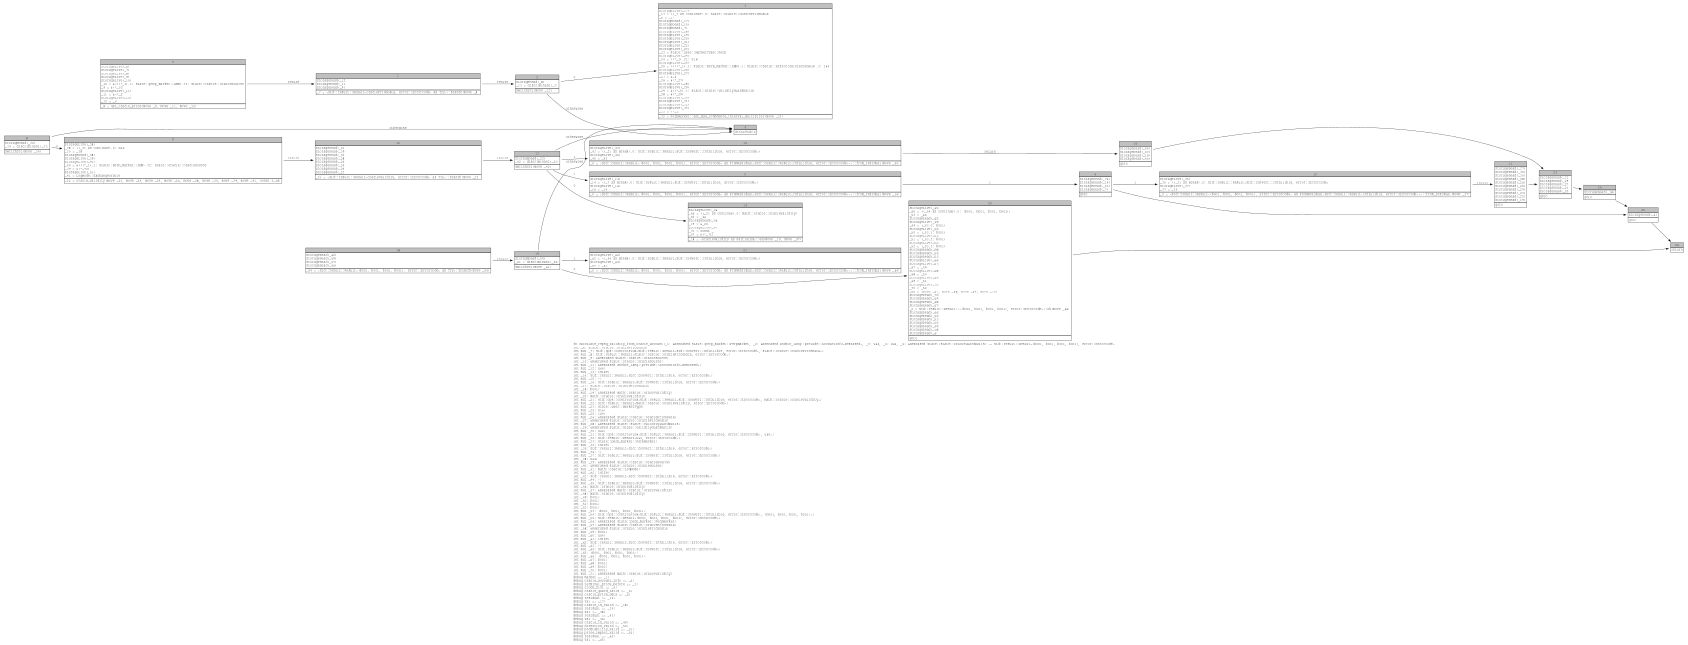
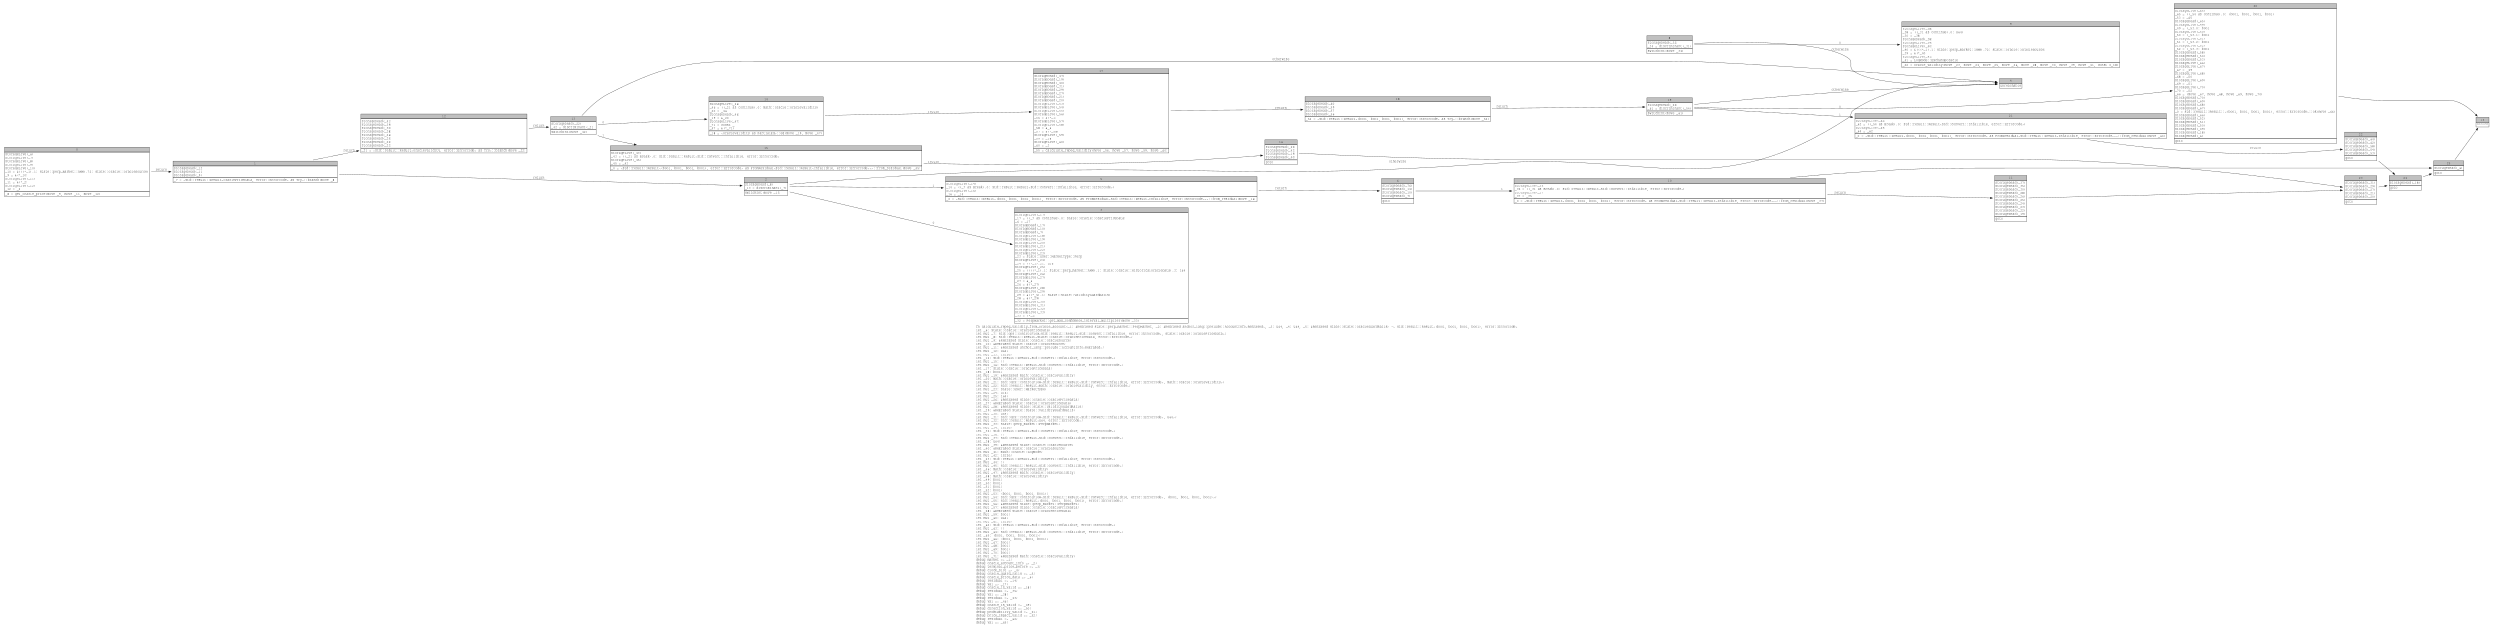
  digraph {
    fontname="Courier, monospace"
    label=<fn calculate_repeg_validity_from_oracle_account(_1: &amp;ReErased state::perp_market::PerpMarket, _2: &amp;ReErased anchor_lang::prelude::AccountInfo&lt;ReErased&gt;, _3: u64, _4: u64, _5: &amp;ReErased state::state::OracleGuardRails) -&gt; std::result::Result&lt;(bool, bool, bool, bool), error::ErrorCode&gt;<br align="left"/>let _6: state::oracle::OraclePriceData;<br align="left"/>let mut _7: std::ops::ControlFlow&lt;std::result::Result&lt;std::convert::Infallible, error::ErrorCode&gt;, state::oracle::OraclePriceData&gt;;<br align="left"/>let mut _8: std::result::Result&lt;state::oracle::OraclePriceData, error::ErrorCode&gt;;<br align="left"/>let mut _9: &amp;ReErased state::oracle::OracleSource;<br align="left"/>let _10: &amp;ReErased state::oracle::OracleSource;<br align="left"/>let mut _11: &amp;ReErased anchor_lang::prelude::AccountInfo&lt;ReErased&gt;;<br align="left"/>let mut _12: u64;<br align="left"/>let mut _13: isize;<br align="left"/>let _14: std::result::Result&lt;std::convert::Infallible, error::ErrorCode&gt;;<br align="left"/>let mut _15: !;<br align="left"/>let mut _16: std::result::Result&lt;std::convert::Infallible, error::ErrorCode&gt;;<br align="left"/>let _17: state::oracle::OraclePriceData;<br align="left"/>let _18: bool;<br align="left"/>let mut _19: &amp;ReErased math::oracle::OracleValidity;<br align="left"/>let _20: math::oracle::OracleValidity;<br align="left"/>let mut _21: std::ops::ControlFlow&lt;std::result::Result&lt;std::convert::Infallible, error::ErrorCode&gt;, math::oracle::OracleValidity&gt;;<br align="left"/>let mut _22: std::result::Result&lt;math::oracle::OracleValidity, error::ErrorCode&gt;;<br align="left"/>let mut _23: state::user::MarketType;<br align="left"/>let mut _24: u16;<br align="left"/>let mut _25: i64;<br align="left"/>let mut _26: &amp;ReErased state::oracle::OraclePriceData;<br align="left"/>let _27: &amp;ReErased state::oracle::OraclePriceData;<br align="left"/>let mut _28: &amp;ReErased state::state::ValidityGuardRails;<br align="left"/>let _29: &amp;ReErased state::state::ValidityGuardRails;<br align="left"/>let mut _30: u64;<br align="left"/>let mut _31: std::ops::ControlFlow&lt;std::result::Result&lt;std::convert::Infallible, error::ErrorCode&gt;, u64&gt;;<br align="left"/>let mut _32: std::result::Result&lt;u64, error::ErrorCode&gt;;<br align="left"/>let mut _33: state::perp_market::PerpMarket;<br align="left"/>let mut _34: isize;<br align="left"/>let _35: std::result::Result&lt;std::convert::Infallible, error::ErrorCode&gt;;<br align="left"/>let mut _36: !;<br align="left"/>let mut _37: std::result::Result&lt;std::convert::Infallible, error::ErrorCode&gt;;<br align="left"/>let _38: u64;<br align="left"/>let mut _39: &amp;ReErased state::oracle::OracleSource;<br align="left"/>let _40: &amp;ReErased state::oracle::OracleSource;<br align="left"/>let mut _41: math::oracle::LogMode;<br align="left"/>let mut _42: isize;<br align="left"/>let _43: std::result::Result&lt;std::convert::Infallible, error::ErrorCode&gt;;<br align="left"/>let mut _44: !;<br align="left"/>let mut _45: std::result::Result&lt;std::convert::Infallible, error::ErrorCode&gt;;<br align="left"/>let _46: math::oracle::OracleValidity;<br align="left"/>let mut _47: &amp;ReErased math::oracle::OracleValidity;<br align="left"/>let _48: math::oracle::OracleValidity;<br align="left"/>let _49: bool;<br align="left"/>let _50: bool;<br align="left"/>let _51: bool;<br align="left"/>let _52: bool;<br align="left"/>let mut _53: (bool, bool, bool, bool);<br align="left"/>let mut _54: std::ops::ControlFlow&lt;std::result::Result&lt;std::convert::Infallible, error::ErrorCode&gt;, (bool, bool, bool, bool)&gt;;<br align="left"/>let mut _55: std::result::Result&lt;(bool, bool, bool, bool), error::ErrorCode&gt;;<br align="left"/>let mut _56: &amp;ReErased state::perp_market::PerpMarket;<br align="left"/>let mut _57: &amp;ReErased state::oracle::OraclePriceData;<br align="left"/>let _58: &amp;ReErased state::oracle::OraclePriceData;<br align="left"/>let mut _59: bool;<br align="left"/>let mut _60: u64;<br align="left"/>let mut _61: isize;<br align="left"/>let _62: std::result::Result&lt;std::convert::Infallible, error::ErrorCode&gt;;<br align="left"/>let mut _63: !;<br align="left"/>let mut _64: std::result::Result&lt;std::convert::Infallible, error::ErrorCode&gt;;<br align="left"/>let _65: (bool, bool, bool, bool);<br align="left"/>let mut _66: (bool, bool, bool, bool);<br align="left"/>let mut _67: bool;<br align="left"/>let mut _68: bool;<br align="left"/>let mut _69: bool;<br align="left"/>let mut _70: bool;<br align="left"/>let mut _71: &amp;ReErased math::oracle::OracleValidity;<br align="left"/>debug market =&gt; _1;<br align="left"/>debug oracle_account_info =&gt; _2;<br align="left"/>debug terminal_price_before =&gt; _3;<br align="left"/>debug clock_slot =&gt; _4;<br align="left"/>debug oracle_guard_rails =&gt; _5;<br align="left"/>debug oracle_price_data =&gt; _6;<br align="left"/>debug residual =&gt; _14;<br align="left"/>debug val =&gt; _17;<br align="left"/>debug oracle_is_valid =&gt; _18;<br align="left"/>debug residual =&gt; _35;<br align="left"/>debug val =&gt; _38;<br align="left"/>debug residual =&gt; _43;<br align="left"/>debug val =&gt; _46;<br align="left"/>debug oracle_is_valid =&gt; _49;<br align="left"/>debug direction_valid =&gt; _50;<br align="left"/>debug profitability_valid =&gt; _51;<br align="left"/>debug price_impact_valid =&gt; _52;<br align="left"/>debug residual =&gt; _62;<br align="left"/>debug val =&gt; _65;<br align="left"/>>
    rankdir=LR
    node [fontname="Courier, monospace" shape=none]
    edge [fontname="Courier, monospace"]
    n1 [label=<<table border="0" cellborder="1" cellspacing="0"><tr><td bgcolor="gray" align="center" colspan="1">0</td></tr><tr><td align="left" balign="left">StorageLive(_6)<br/>StorageLive(_7)<br/>StorageLive(_8)<br/>StorageLive(_9)<br/>StorageLive(_10)<br/>_10 = &amp;(((*_1).1: state::perp_market::AMM).72: state::oracle::OracleSource)<br/>_9 = &amp;(*_10)<br/>StorageLive(_11)<br/>_11 = &amp;(*_2)<br/>StorageLive(_12)<br/>_12 = _4<br/></td></tr><tr><td align="left">_8 = get_oracle_price(move _9, move _11, move _12)</td></tr></table>>]
    n2 [label=<<table border="0" cellborder="1" cellspacing="0"><tr><td bgcolor="gray" align="center" colspan="1">1</td></tr><tr><td align="left" balign="left">StorageDead(_12)<br/>StorageDead(_11)<br/>StorageDead(_9)<br/></td></tr><tr><td align="left">_7 = &lt;std::result::Result&lt;OraclePriceData, error::ErrorCode&gt; as Try&gt;::branch(move _8)</td></tr></table>>]
    n3 [label=<<table border="0" cellborder="1" cellspacing="0"><tr><td bgcolor="gray" align="center" colspan="1">2</td></tr><tr><td align="left" balign="left">StorageDead(_8)<br/>_13 = discriminant(_7)<br/></td></tr><tr><td align="left">switchInt(move _13)</td></tr></table>>]
    n4 [label=<<table border="0" cellborder="1" cellspacing="0"><tr><td bgcolor="gray" align="center" colspan="1">3</td></tr><tr><td align="left" balign="left">StorageLive(_17)<br/>_17 = ((_7 as Continue).0: state::oracle::OraclePriceData)<br/>_6 = _17<br/>StorageDead(_17)<br/>StorageDead(_10)<br/>StorageDead(_7)<br/>StorageLive(_18)<br/>StorageLive(_19)<br/>StorageLive(_20)<br/>StorageLive(_21)<br/>StorageLive(_22)<br/>StorageLive(_23)<br/>_23 = state::user::MarketType::Perp<br/>StorageLive(_24)<br/>_24 = ((*_1).21: u16)<br/>StorageLive(_25)<br/>_25 = ((((*_1).1: state::perp_market::AMM).1: state::oracle::HistoricalOracleData).3: i64)<br/>StorageLive(_26)<br/>StorageLive(_27)<br/>_27 = &amp;_6<br/>_26 = &amp;(*_27)<br/>StorageLive(_28)<br/>StorageLive(_29)<br/>_29 = &amp;((*_5).1: state::state::ValidityGuardRails)<br/>_28 = &amp;(*_29)<br/>StorageLive(_30)<br/>StorageLive(_31)<br/>StorageLive(_32)<br/>StorageLive(_33)<br/>_33 = (*_1)<br/></td></tr><tr><td align="left">_32 = PerpMarket::get_max_confidence_interval_multiplier(move _33)</td></tr></table>>]
    n5 [label=<<table border="0" cellborder="1" cellspacing="0"><tr><td bgcolor="gray" align="center" colspan="1">4</td></tr><tr><td align="left">unreachable</td></tr></table>>]
    n6 [label=<<table border="0" cellborder="1" cellspacing="0"><tr><td bgcolor="gray" align="center" colspan="1">5</td></tr><tr><td align="left" balign="left">StorageLive(_14)<br/>_14 = ((_7 as Break).0: std::result::Result&lt;std::convert::Infallible, error::ErrorCode&gt;)<br/>StorageLive(_16)<br/>_16 = _14<br/></td></tr><tr><td align="left">_0 = &lt;std::result::Result&lt;(bool, bool, bool, bool), error::ErrorCode&gt; as FromResidual&lt;std::result::Result&lt;Infallible, error::ErrorCode&gt;&gt;&gt;::from_residual(move _16)</td></tr></table>>]
    n7 [label=<<table border="0" cellborder="1" cellspacing="0"><tr><td bgcolor="gray" align="center" colspan="1">6</td></tr><tr><td align="left" balign="left">StorageDead(_76)<br/>StorageDead(_14)<br/>StorageDead(_10)<br/>StorageDead(_7)<br/></td></tr><tr><td align="left">goto</td></tr></table>>]
    n8 [label=<<table border="0" cellborder="1" cellspacing="0"><tr><td bgcolor="gray" align="center" colspan="1">25</td></tr><tr><td align="left" balign="left">StorageDead(_6)<br/></td></tr><tr><td align="left">goto</td></tr></table>>]
    n9 [label=<<table border="0" cellborder="1" cellspacing="0"><tr><td bgcolor="gray" align="center" colspan="1">10</td></tr><tr><td align="left" balign="left">StorageLive(_35)<br/>_35 = ((_31 as Break).0: std::result::Result&lt;std::convert::Infallible, error::ErrorCode&gt;)<br/>StorageLive(_37)<br/>_37 = _35<br/></td></tr><tr><td align="left">_0 = &lt;std::result::Result&lt;(bool, bool, bool, bool), error::ErrorCode&gt; as FromResidual&lt;std::result::Result&lt;Infallible, error::ErrorCode&gt;&gt;&gt;::from_residual(move _37)</td></tr></table>>]
    n10 [label=<<table border="0" cellborder="1" cellspacing="0"><tr><td bgcolor="gray" align="center" colspan="1">26</td></tr><tr><td align="left">return</td></tr></table>>]
    n11 [label=<<table border="0" cellborder="1" cellspacing="0"><tr><td bgcolor="gray" align="center" colspan="1">8</td></tr><tr><td align="left" balign="left">StorageDead(_32)<br/>_34 = discriminant(_31)<br/></td></tr><tr><td align="left">switchInt(move _34)</td></tr></table>>]
    n12 [label=<<table border="0" cellborder="1" cellspacing="0"><tr><td bgcolor="gray" align="center" colspan="1">9</td></tr><tr><td align="left" balign="left">StorageLive(_38)<br/>_38 = ((_31 as Continue).0: u64)<br/>_30 = _38<br/>StorageDead(_38)<br/>StorageLive(_39)<br/>StorageLive(_40)<br/>_40 = &amp;(((*_1).1: state::perp_market::AMM).72: state::oracle::OracleSource)<br/>_39 = &amp;(*_40)<br/>StorageLive(_41)<br/>_41 = LogMode::ExchangeOracle<br/></td></tr><tr><td align="left">_22 = oracle_validity(move _23, move _24, move _25, move _26, move _28, move _30, move _39, move _41, const 0_i8)</td></tr></table>>]
    n13 [label=<<table border="0" cellborder="1" cellspacing="0"><tr><td bgcolor="gray" align="center" colspan="1">12</td></tr><tr><td align="left" balign="left">StorageDead(_41)<br/>StorageDead(_39)<br/>StorageDead(_30)<br/>StorageDead(_28)<br/>StorageDead(_26)<br/>StorageDead(_25)<br/>StorageDead(_24)<br/>StorageDead(_23)<br/></td></tr><tr><td align="left">_21 = &lt;std::result::Result&lt;OracleValidity, error::ErrorCode&gt; as Try&gt;::branch(move _22)</td></tr></table>>]
    n14 [label=<<table border="0" cellborder="1" cellspacing="0"><tr><td bgcolor="gray" align="center" colspan="1">11</td></tr><tr><td align="left" balign="left">StorageDead(_37)<br/>StorageDead(_35)<br/>StorageDead(_30)<br/>StorageDead(_28)<br/>StorageDead(_26)<br/>StorageDead(_25)<br/>StorageDead(_24)<br/>StorageDead(_23)<br/>StorageDead(_22)<br/>StorageDead(_19)<br/></td></tr><tr><td align="left">goto</td></tr></table>>]
    n15 [label=<<table border="0" cellborder="1" cellspacing="0"><tr><td bgcolor="gray" align="center" colspan="1">13</td></tr><tr><td align="left" balign="left">StorageDead(_22)<br/>_42 = discriminant(_21)<br/></td></tr><tr><td align="left">switchInt(move _42)</td></tr></table>>]
    n16 [label=<<table border="0" cellborder="1" cellspacing="0"><tr><td bgcolor="gray" align="center" colspan="1">23</td></tr><tr><td align="left" balign="left">StorageDead(_31)<br/>StorageDead(_29)<br/>StorageDead(_27)<br/>StorageDead(_21)<br/>StorageDead(_20)<br/></td></tr><tr><td align="left">goto</td></tr></table>>]
    n17 [label=<<table border="0" cellborder="1" cellspacing="0"><tr><td bgcolor="gray" align="center" colspan="1">24</td></tr><tr><td align="left" balign="left">StorageDead(_18)<br/></td></tr><tr><td align="left">goto</td></tr></table>>]
    n18 [label=<<table border="0" cellborder="1" cellspacing="0"><tr><td bgcolor="gray" align="center" colspan="1">14</td></tr><tr><td align="left" balign="left">StorageLive(_46)<br/>_46 = ((_21 as Continue).0: math::oracle::OracleValidity)<br/>_20 = _46<br/>StorageDead(_46)<br/>_19 = &amp;_20<br/>StorageLive(_47)<br/>_71 = const _<br/>_47 = &amp;(*_71)<br/></td></tr><tr><td align="left">_18 = &lt;OracleValidity as PartialEq&gt;::eq(move _19, move _47)</td></tr></table>>]
    n19 [label=<<table border="0" cellborder="1" cellspacing="0"><tr><td bgcolor="gray" align="center" colspan="1">15</td></tr><tr><td align="left" balign="left">StorageLive(_43)<br/>_43 = ((_21 as Break).0: std::result::Result&lt;std::convert::Infallible, error::ErrorCode&gt;)<br/>StorageLive(_45)<br/>_45 = _43<br/></td></tr><tr><td align="left">_0 = &lt;std::result::Result&lt;(bool, bool, bool, bool), error::ErrorCode&gt; as FromResidual&lt;std::result::Result&lt;Infallible, error::ErrorCode&gt;&gt;&gt;::from_residual(move _45)</td></tr></table>>]
+   n20 [label=<<table border="0" cellborder="1" cellspacing="0"><tr><td bgcolor="gray" align="center" colspan="1">17</td></tr><tr><td align="left" balign="left">StorageDead(_47)<br/>StorageDead(_19)<br/>StorageDead(_40)<br/>StorageDead(_31)<br/>StorageDead(_29)<br/>StorageDead(_27)<br/>StorageDead(_21)<br/>StorageDead(_20)<br/>StorageLive(_53)<br/>StorageLive(_54)<br/>StorageLive(_55)<br/>StorageLive(_56)<br/>_56 = &amp;(*_1)<br/>StorageLive(_57)<br/>StorageLive(_58)<br/>_58 = &amp;_6<br/>_57 = &amp;(*_58)<br/>StorageLive(_59)<br/>_59 = _18<br/>StorageLive(_60)<br/>_60 = _3<br/></td></tr><tr><td align="left">_55 = calculate_repeg_validity(move _56, move _57, move _59, move _60)</td></tr></table>>]
    n21 [label=<<table border="0" cellborder="1" cellspacing="0"><tr><td bgcolor="gray" align="center" colspan="1">16</td></tr><tr><td align="left" balign="left">StorageDead(_45)<br/>StorageDead(_43)<br/>StorageDead(_19)<br/>StorageDead(_40)<br/></td></tr><tr><td align="left">goto</td></tr></table>>]
    n22 [label=<<table border="0" cellborder="1" cellspacing="0"><tr><td bgcolor="gray" align="center" colspan="1">18</td></tr><tr><td align="left" balign="left">StorageDead(_60)<br/>StorageDead(_59)<br/>StorageDead(_57)<br/>StorageDead(_56)<br/></td></tr><tr><td align="left">_54 = &lt;std::result::Result&lt;(bool, bool, bool, bool), error::ErrorCode&gt; as Try&gt;::branch(move _55)</td></tr></table>>]
    n23 [label=<<table border="0" cellborder="1" cellspacing="0"><tr><td bgcolor="gray" align="center" colspan="1">19</td></tr><tr><td align="left" balign="left">StorageDead(_55)<br/>_61 = discriminant(_54)<br/></td></tr><tr><td align="left">switchInt(move _61)</td></tr></table>>]
    n24 [label=<<table border="0" cellborder="1" cellspacing="0"><tr><td bgcolor="gray" align="center" colspan="1">20</td></tr><tr><td align="left" balign="left">StorageLive(_65)<br/>_65 = ((_54 as Continue).0: (bool, bool, bool, bool))<br/>_53 = _65<br/>StorageDead(_65)<br/>StorageLive(_49)<br/>_49 = (_53.0: bool)<br/>StorageLive(_50)<br/>_50 = (_53.1: bool)<br/>StorageLive(_51)<br/>_51 = (_53.2: bool)<br/>StorageLive(_52)<br/>_52 = (_53.3: bool)<br/>StorageDead(_58)<br/>StorageDead(_54)<br/>StorageDead(_53)<br/>StorageLive(_66)<br/>StorageLive(_67)<br/>_67 = _49<br/>StorageLive(_68)<br/>_68 = _50<br/>StorageLive(_69)<br/>_69 = _51<br/>StorageLive(_70)<br/>_70 = _52<br/>_66 = (move _67, move _68, move _69, move _70)<br/>StorageDead(_70)<br/>StorageDead(_69)<br/>StorageDead(_68)<br/>StorageDead(_67)<br/>_0 = std::result::Result::&lt;(bool, bool, bool, bool), error::ErrorCode&gt;::Ok(move _66)<br/>StorageDead(_66)<br/>StorageDead(_52)<br/>StorageDead(_51)<br/>StorageDead(_50)<br/>StorageDead(_49)<br/>StorageDead(_18)<br/>StorageDead(_6)<br/></td></tr><tr><td align="left">goto</td></tr></table>>]
    n25 [label=<<table border="0" cellborder="1" cellspacing="0"><tr><td bgcolor="gray" align="center" colspan="1">21</td></tr><tr><td align="left" balign="left">StorageLive(_62)<br/>_62 = ((_54 as Break).0: std::result::Result&lt;std::convert::Infallible, error::ErrorCode&gt;)<br/>StorageLive(_64)<br/>_64 = _62<br/></td></tr><tr><td align="left">_0 = &lt;std::result::Result&lt;(bool, bool, bool, bool), error::ErrorCode&gt; as FromResidual&lt;std::result::Result&lt;Infallible, error::ErrorCode&gt;&gt;&gt;::from_residual(move _64)</td></tr></table>>]
+   n26 [label=<<table border="0" cellborder="1" cellspacing="0"><tr><td bgcolor="gray" align="center" colspan="1">22</td></tr><tr><td align="left" balign="left">StorageDead(_64)<br/>StorageDead(_62)<br/>StorageDead(_58)<br/>StorageDead(_54)<br/>StorageDead(_53)<br/></td></tr><tr><td align="left">goto</td></tr></table>>]
    n1 -> n2 [label=return]
    n2 -> n3 [label=return]
    n3 -> n4 [label=0]
    n3 -> n5 [label=otherwise]
-   n15 -> n6 [label=1]
-   n6 -> n7 [label=1]
-   n7 -> n8
+   n3 -> n6 [label=1]
+   n6 -> n7 [label=return]
+   n9 -> n8
    n7 -> n9 [label=1]
    n8 -> n10
    n9 -> n14 [label=return]
    n11 -> n5 [label=otherwise]
    n11 -> n12 [label=0]
-   n12 -> n13 [label=return]
+   n2 -> n13 [label=return]
    n13 -> n15 [label=return]
    n14 -> n16
    n15 -> n5 [label=otherwise]
    n15 -> n18 [label=0]
    n15 -> n19 [label=1]
    n16 -> n17
    n17 -> n8
+   n18 -> n20 [label=return]
    n19 -> n21 [label=return]
+   n20 -> n22 [label=return]
    n21 -> n16
    n22 -> n23 [label=return]
    n23 -> n5 [label=otherwise]
    n23 -> n24 [label=0]
    n23 -> n25 [label=1]
    n24 -> n10
+   n25 -> n26 [label=return]
+   n26 -> n17
  }
